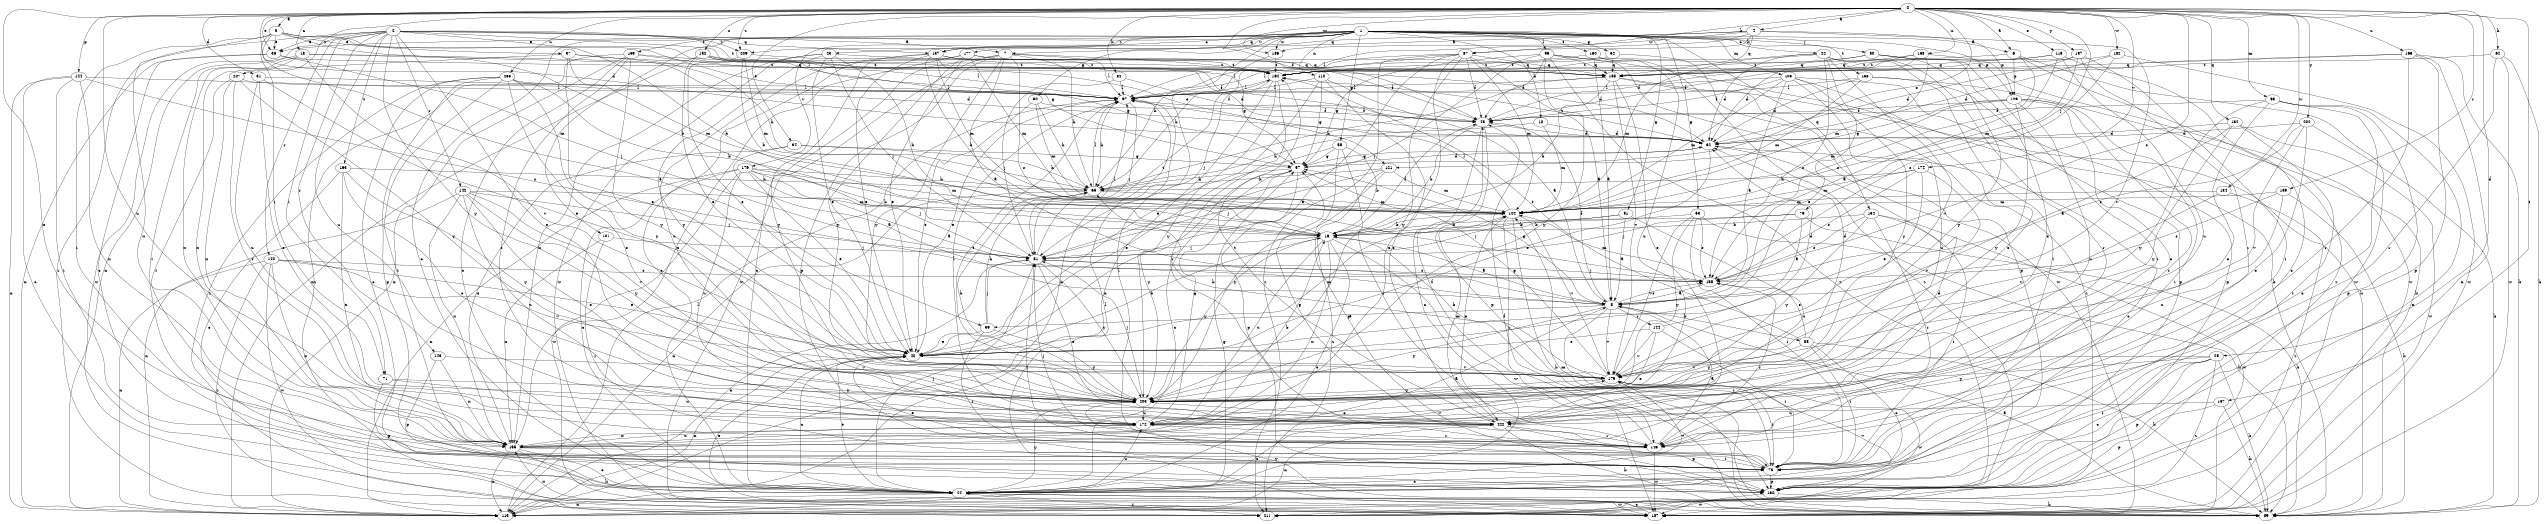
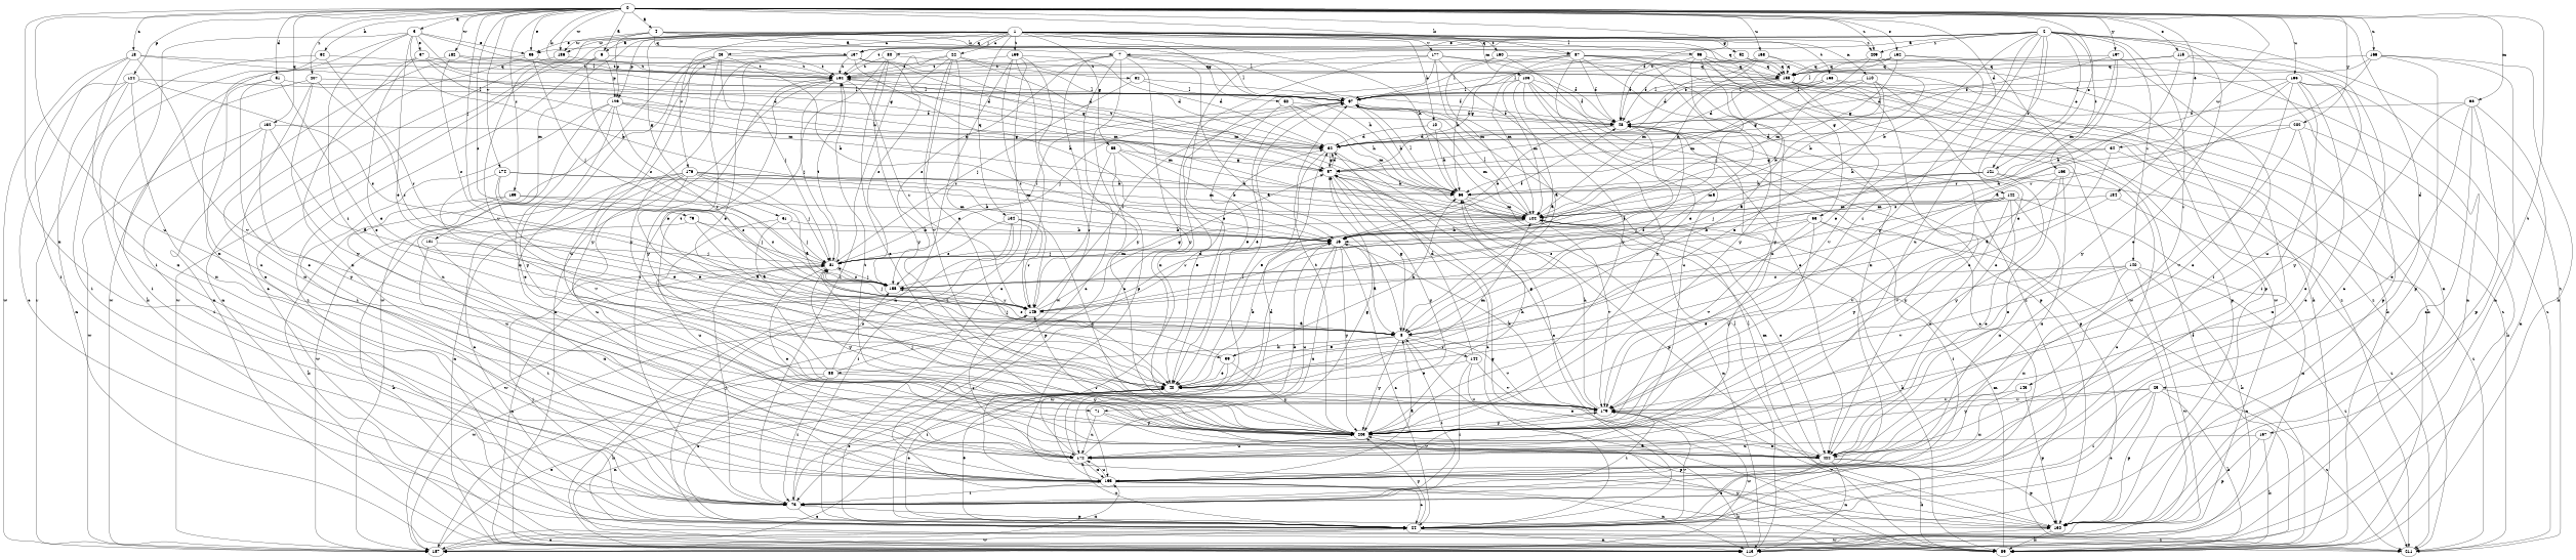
  strict digraph {
    0
    3
    4
    6
    18
    25
    31
    32
    34
    36
    48
    64
    79
    82
    87
    98
    115
    121
    124
    132
    139
    152
    155
    157
-   165 [label=265]
+   165
    166
    168
    172
    174
    182
    184
    186
    195
    197
    202
    207
    209
    16
    71
    37
    39
    57
    73
    97
    129
    137
    7
    138
    179
    164
    211
    187
    24
    203
    130
    89
    n57 [label=422]
    40
    65
    8
    113
    81
    146
    104
    1
    10
    22
    23
    50
    51
    52
    53
    55
    80
    96
    101
    103
    110
    134
    158
    159
    160
    176
    177
    2
    140
    142
    143
    163
    88
    144
    0 -> 3 [label=a]
    0 -> 4 [label=a]
    0 -> 6 [label=a]
    0 -> 18 [label=c]
    0 -> 25 [label=d]
    0 -> 31 [label=d]
    0 -> 32 [label=d]
    0 -> 34 [label=e]
    0 -> 36 [label=e]
    0 -> 48 [label=f]
    0 -> 64 [label=h]
    0 -> 79 [label=j]
    0 -> 82 [label=k]
    0 -> 87 [label=k]
    0 -> 98 [label=m]
    0 -> 115 [label=o]
    0 -> 121 [label=o]
    0 -> 124 [label=p]
    0 -> 132 [label=q]
    0 -> 139 [label=r]
    0 -> 152 [label=s]
    0 -> 155 [label=s]
    0 -> 157 [label=t]
    0 -> 165 [label=u]
    0 -> 166 [label=u]
    0 -> 168 [label=u]
    0 -> 172 [label=u]
    0 -> 174 [label=v]
    0 -> 182 [label=w]
    0 -> 184 [label=w]
    0 -> 186 [label=w]
    0 -> 195 [label=x]
    0 -> 197 [label=y]
    0 -> 202 [label=y]
    0 -> 207 [label=z]
    0 -> 209 [label=z]
    3 -> 36 [label=e]
    3 -> 195 [label=x]
    3 -> 16 [label=b]
    3 -> 71 [label=i]
    3 -> 37 [label=e]
    3 -> 39 [label=e]
    3 -> 57 [label=g]
    3 -> 73 [label=i]
    3 -> 97 [label=l]
    4 -> 87 [label=k]
    4 -> 186 [label=w]
    4 -> 97 [label=l]
    4 -> 129 [label=p]
    4 -> 137 [label=q]
    4 -> 7 [label=a]
    4 -> 138 [label=q]
    4 -> 179 [label=v]
    6 -> 155 [label=s]
    6 -> 129 [label=p]
    6 -> 164 [label=t]
    6 -> 211 [label=z]
    6 -> 187 [label=w]
    18 -> 32 [label=d]
    18 -> 195 [label=x]
    18 -> 73 [label=i]
    18 -> 138 [label=q]
    18 -> 179 [label=v]
    18 -> 187 [label=w]
    25 -> 73 [label=i]
    25 -> 179 [label=v]
    25 -> 211 [label=z]
    25 -> 24 [label=c]
    25 -> 203 [label=y]
    25 -> 130 [label=p]
    25 -> 89 [label=k]
    31 -> 172 [label=u]
    31 -> 97 [label=l]
    31 -> n57 [label=o]
    31 -> 40 [label=e]
    32 -> 57 [label=g]
    32 -> 164 [label=t]
    32 -> 24 [label=c]
    32 -> 40 [label=e]
    34 -> 195 [label=x]
    34 -> 57 [label=g]
    34 -> 65 [label=h]
    34 -> 8 [label=a]
    36 -> 164 [label=t]
    36 -> 24 [label=c]
    36 -> 113 [label=n]
    36 -> 81 [label=j]
    48 -> 32 [label=d]
    48 -> 16 [label=b]
    48 -> 24 [label=c]
    48 -> 130 [label=p]
    64 -> 164 [label=t]
-   64 -> 187 [label=w]
+   64 -> 187 [label=r]
    64 -> 89 [label=k]
    64 -> 146 [label=r]
    79 -> 16 [label=b]
    79 -> 89 [label=k]
    79 -> 8 [label=a]
    79 -> 81 [label=j]
    82 -> 48 [label=f]
    82 -> 97 [label=l]
    82 -> 81 [label=j]
    87 -> 48 [label=f]
    87 -> 195 [label=x]
    87 -> 97 [label=l]
    87 -> 138 [label=q]
    87 -> 211 [label=z]
    87 -> 203 [label=y]
    87 -> 40 [label=e]
    87 -> 65 [label=h]
    87 -> 8 [label=a]
    87 -> 104 [label=m]
    98 -> 48 [label=f]
    98 -> 24 [label=c]
    98 -> 203 [label=y]
    98 -> 130 [label=p]
    98 -> n57 [label=o]
    98 -> 113 [label=n]
    115 -> 172 [label=u]
    115 -> 138 [label=q]
    115 -> 164 [label=t]
    115 -> 24 [label=c]
    115 -> 8 [label=a]
    121 -> 211 [label=z]
    121 -> 203 [label=y]
    121 -> 65 [label=h]
    121 -> 81 [label=j]
    121 -> 104 [label=m]
    124 -> 155 [label=s]
    124 -> 195 [label=x]
    124 -> 73 [label=i]
    124 -> 97 [label=l]
    124 -> 24 [label=c]
    124 -> 113 [label=n]
    132 -> 32 [label=d]
    132 -> 73 [label=i]
    132 -> 187 [label=w]
    132 -> 203 [label=y]
    132 -> 8 [label=a]
    139 -> 155 [label=s]
    139 -> 172 [label=u]
    139 -> 89 [label=k]
    139 -> 104 [label=m]
    152 -> 48 [label=f]
    152 -> 57 [label=g]
    152 -> 97 [label=l]
    152 -> 138 [label=q]
    152 -> 40 [label=e]
    152 -> 113 [label=n]
-   155 -> 8 [label=a]
    155 -> 81 [label=j]
    155 -> 146 [label=r]
    155 -> 104 [label=m]
    157 -> 172 [label=u]
    157 -> 130 [label=p]
    157 -> 89 [label=k]
    165 -> 16 [label=b]
    165 -> 73 [label=i]
    165 -> 97 [label=l]
    165 -> 211 [label=z]
    165 -> 24 [label=c]
    165 -> 203 [label=y]
    165 -> 130 [label=p]
    165 -> n57 [label=o]
    166 -> 48 [label=f]
    166 -> 138 [label=q]
    166 -> 130 [label=p]
    166 -> 89 [label=k]
    166 -> 113 [label=n]
    166 -> 146 [label=r]
    168 -> 32 [label=d]
    168 -> 48 [label=f]
    168 -> 138 [label=q]
    168 -> 187 [label=w]
    168 -> 104 [label=m]
    172 -> 195 [label=x]
    172 -> 16 [label=b]
    172 -> 57 [label=g]
    172 -> 97 [label=l]
    172 -> 146 [label=r]
    174 -> 155 [label=s]
    174 -> 179 [label=v]
    174 -> 40 [label=e]
    174 -> 65 [label=h]
    174 -> 104 [label=m]
    182 -> 32 [label=d]
    182 -> 155 [label=s]
    182 -> 164 [label=t]
    182 -> 187 [label=w]
    184 -> 179 [label=v]
    184 -> 211 [label=z]
    184 -> 104 [label=m]
    186 -> 164 [label=t]
    186 -> 113 [label=n]
    195 -> 32 [label=d]
    195 -> 172 [label=u]
    195 -> 73 [label=i]
    195 -> 179 [label=v]
    195 -> 24 [label=c]
    195 -> 89 [label=k]
    195 -> 8 [label=a]
    195 -> 113 [label=n]
    197 -> 32 [label=d]
    197 -> 73 [label=i]
    197 -> 138 [label=q]
    197 -> 146 [label=r]
    197 -> 104 [label=m]
    202 -> 32 [label=d]
    202 -> 155 [label=s]
    202 -> 179 [label=v]
    202 -> 89 [label=k]
    202 -> n57 [label=o]
    207 -> 195 [label=x]
    207 -> 73 [label=i]
    207 -> 97 [label=l]
    207 -> 203 [label=y]
    207 -> 146 [label=r]
    209 -> 16 [label=b]
    209 -> 138 [label=q]
    209 -> 40 [label=e]
    209 -> 104 [label=m]
    16 -> 48 [label=f]
    16 -> 172 [label=u]
    16 -> 195 [label=x]
    16 -> 187 [label=w]
    16 -> 24 [label=c]
    16 -> 203 [label=y]
    16 -> 8 [label=a]
    16 -> 81 [label=j]
    71 -> 172 [label=u]
    71 -> 203 [label=y]
    71 -> 130 [label=p]
    37 -> 195 [label=x]
    37 -> 164 [label=t]
    37 -> 40 [label=e]
    37 -> 65 [label=h]
    37 -> 104 [label=m]
    39 -> 73 [label=i]
    39 -> 203 [label=y]
    39 -> 40 [label=e]
    39 -> 65 [label=h]
    39 -> 81 [label=j]
    57 -> 32 [label=d]
    57 -> 24 [label=c]
    57 -> 203 [label=y]
    57 -> 130 [label=p]
    57 -> 65 [label=h]
    73 -> 24 [label=c]
    73 -> 130 [label=p]
    73 -> 40 [label=e]
    73 -> 81 [label=j]
    97 -> 48 [label=f]
    97 -> 40 [label=e]
    97 -> 65 [label=h]
    97 -> 81 [label=j]
    129 -> 48 [label=f]
    129 -> 172 [label=u]
    129 -> 57 [label=g]
    129 -> 73 [label=i]
    129 -> 203 [label=y]
    129 -> n57 [label=o]
    129 -> 146 [label=r]
    129 -> 104 [label=m]
    137 -> 32 [label=d]
    137 -> 172 [label=u]
    137 -> 16 [label=b]
    137 -> 57 [label=g]
    137 -> 164 [label=t]
    137 -> 203 [label=y]
    137 -> 40 [label=e]
    137 -> 104 [label=m]
    7 -> 155 [label=s]
    7 -> 97 [label=l]
    7 -> 164 [label=t]
    7 -> 187 [label=w]
    7 -> 24 [label=c]
    7 -> 203 [label=y]
    7 -> 130 [label=p]
    7 -> 65 [label=h]
    7 -> 8 [label=a]
    138 -> 16 [label=b]
    138 -> 97 [label=l]
    138 -> 179 [label=v]
    138 -> 211 [label=z]
    138 -> 89 [label=k]
    138 -> n57 [label=o]
    138 -> 65 [label=h]
    179 -> 16 [label=b]
    179 -> 57 [label=g]
    179 -> 73 [label=i]
    179 -> 187 [label=w]
    179 -> 203 [label=y]
    179 -> 65 [label=h]
    164 -> 97 [label=l]
    164 -> 203 [label=y]
    164 -> 113 [label=n]
    164 -> 81 [label=j]
    164 -> 146 [label=r]
    187 -> 195 [label=x]
    187 -> 24 [label=c]
    187 -> 40 [label=e]
    24 -> 172 [label=u]
    24 -> 179 [label=v]
    24 -> 211 [label=z]
    24 -> 187 [label=w]
    24 -> 203 [label=y]
    24 -> 40 [label=e]
    24 -> 113 [label=n]
    24 -> 81 [label=j]
    203 -> 172 [label=u]
    203 -> 97 [label=t]
    203 -> n57 [label=o]
    203 -> 65 [label=h]
    203 -> 81 [label=j]
    130 -> 179 [label=v]
    130 -> 187 [label=w]
    130 -> 89 [label=k]
    89 -> 48 [label=f]
    89 -> 97 [label=l]
    89 -> 203 [label=y]
    89 -> 8 [label=a]
    89 -> 104 [label=m]
    n57 -> 164 [label=t]
    n57 -> 24 [label=c]
    n57 -> 130 [label=p]
    n57 -> 89 [label=k]
    n57 -> 113 [label=n]
    n57 -> 146 [label=r]
    n57 -> 104 [label=m]
    40 -> 16 [label=b]
    40 -> 179 [label=v]
    40 -> 24 [label=c]
    40 -> 113 [label=n]
    40 -> 104 [label=m]
    65 -> 97 [label=l]
    65 -> 113 [label=n]
    65 -> 104 [label=m]
    8 -> 48 [label=f]
    8 -> 155 [label=s]
    8 -> 39 [label=e]
    8 -> 57 [label=g]
    8 -> 73 [label=i]
    8 -> 179 [label=v]
    8 -> 203 [label=y]
    8 -> 88 [label=k]
    8 -> 144 [label=r]
    113 -> 57 [label=g]
    113 -> 97 [label=l]
    81 -> 155 [label=s]
    81 -> 97 [label=l]
    81 -> 164 [label=t]
    81 -> 203 [label=y]
    81 -> n57 [label=o]
    81 -> 113 [label=n]
    146 -> 48 [label=f]
    146 -> 57 [label=g]
    146 -> 97 [label=l]
    146 -> 187 [label=w]
    146 -> 8 [label=a]
    146 -> 81 [label=j]
    104 -> 16 [label=b]
    104 -> 97 [label=l]
    104 -> 179 [label=v]
    104 -> 89 [label=k]
    104 -> n57 [label=o]
    104 -> 146 [label=r]
    1 -> 6 [label=a]
    1 -> 36 [label=e]
    1 -> 186 [label=w]
    1 -> 209 [label=z]
    1 -> 129 [label=p]
    1 -> 137 [label=q]
    1 -> 24 [label=c]
    1 -> 65 [label=h]
    1 -> 10 [label=b]
    1 -> 22 [label=c]
    1 -> 23 [label=c]
    1 -> 50 [label=g]
    1 -> 51 [label=g]
    1 -> 52 [label=g]
    1 -> 53 [label=g]
    1 -> 55 [label=g]
    1 -> 80 [label=j]
    1 -> 96 [label=l]
    1 -> 101 [label=m]
    1 -> 103 [label=m]
    1 -> 110 [label=n]
    1 -> 134 [label=q]
    1 -> 158 [label=t]
    1 -> 159 [label=t]
    1 -> 160 [label=t]
    1 -> 176 [label=v]
    1 -> 177 [label=v]
    10 -> 32 [label=d]
    10 -> 65 [label=h]
    10 -> 104 [label=m]
    22 -> 32 [label=d]
    22 -> 155 [label=s]
    22 -> 73 [label=i]
    22 -> 179 [label=v]
    22 -> 164 [label=t]
    22 -> 40 [label=e]
    22 -> 146 [label=r]
    22 -> 104 [label=m]
    23 -> 195 [label=x]
    23 -> 16 [label=b]
    23 -> 164 [label=t]
    23 -> 187 [label=w]
    23 -> 203 [label=y]
    23 -> 40 [label=e]
    23 -> 81 [label=j]
    50 -> 48 [label=f]
    50 -> 40 [label=e]
    50 -> 65 [label=h]
    50 -> 104 [label=m]
    51 -> 172 [label=u]
    51 -> 16 [label=b]
    51 -> 8 [label=a]
    51 -> 81 [label=j]
    52 -> 97 [label=l]
    52 -> 138 [label=q]
    52 -> 130 [label=p]
    53 -> 155 [label=s]
    53 -> 16 [label=b]
    53 -> 73 [label=i]
    53 -> 179 [label=v]
    53 -> 203 [label=y]
    53 -> 89 [label=k]
    55 -> 16 [label=b]
    55 -> 57 [label=g]
    55 -> 130 [label=p]
    55 -> 40 [label=e]
    55 -> 146 [label=r]
    80 -> 73 [label=i]
    80 -> 138 [label=q]
    80 -> 164 [label=t]
    80 -> 203 [label=y]
    80 -> n57 [label=o]
    96 -> 48 [label=f]
    96 -> 57 [label=g]
    96 -> 138 [label=q]
    96 -> 211 [label=z]
    96 -> 187 [label=w]
    96 -> 203 [label=y]
    96 -> 89 [label=k]
    96 -> 81 [label=j]
    101 -> 195 [label=x]
    101 -> 73 [label=i]
    101 -> 81 [label=j]
    103 -> 48 [label=f]
    103 -> 172 [label=u]
    103 -> 97 [label=l]
    103 -> 203 [label=y]
    103 -> 130 [label=p]
    103 -> n57 [label=o]
    103 -> 8 [label=a]
    103 -> 104 [label=m]
    110 -> 57 [label=g]
    110 -> 97 [label=l]
    110 -> n57 [label=o]
    110 -> 40 [label=e]
    110 -> 8 [label=a]
    134 -> 155 [label=s]
    134 -> 16 [label=b]
    134 -> 73 [label=i]
    134 -> 187 [label=w]
    134 -> 203 [label=y]
    134 -> 146 [label=r]
    158 -> 32 [label=d]
    158 -> 97 [label=l]
    158 -> 130 [label=p]
    158 -> 89 [label=k]
    158 -> 104 [label=m]
    159 -> 32 [label=d]
    159 -> 164 [label=t]
    159 -> 211 [label=z]
    159 -> 24 [label=c]
    159 -> 203 [label=y]
    159 -> 113 [label=n]
    159 -> 146 [label=r]
    160 -> 172 [label=u]
    160 -> 164 [label=t]
    160 -> 211 [label=z]
    160 -> 8 [label=a]
    176 -> 172 [label=u]
    176 -> 16 [label=b]
    176 -> 187 [label=w]
    176 -> 24 [label=c]
    176 -> 40 [label=e]
    176 -> 65 [label=h]
    176 -> 8 [label=a]
    176 -> 113 [label=n]
    176 -> 81 [label=j]
    176 -> 104 [label=m]
    177 -> 48 [label=f]
    177 -> 195 [label=x]
    177 -> 138 [label=q]
    177 -> 24 [label=c]
    177 -> 203 [label=y]
    177 -> 40 [label=e]
    177 -> 104 [label=m]
    2 -> 36 [label=e]
    2 -> 121 [label=o]
    2 -> 172 [label=u]
    2 -> 209 [label=z]
    2 -> 16 [label=b]
    2 -> 71 [label=i]
    2 -> 137 [label=q]
    2 -> 7 [label=a]
    2 -> 164 [label=t]
    2 -> 211 [label=z]
    2 -> 203 [label=y]
    2 -> n57 [label=o]
    2 -> 113 [label=n]
    2 -> 140 [label=r]
    2 -> 142 [label=r]
    2 -> 143 [label=r]
    2 -> 163 [label=t]
    140 -> 155 [label=s]
    140 -> 195 [label=x]
    140 -> 179 [label=v]
    140 -> 211 [label=z]
    140 -> 187 [label=w]
    140 -> 40 [label=e]
    140 -> 113 [label=n]
    142 -> 172 [label=u]
    142 -> 195 [label=x]
    142 -> 179 [label=v]
    142 -> 203 [label=y]
    142 -> n57 [label=o]
    142 -> 113 [label=n]
    142 -> 81 [label=j]
    142 -> 104 [label=m]
    143 -> 195 [label=x]
    143 -> 179 [label=v]
    143 -> 130 [label=p]
    163 -> 195 [label=x]
    163 -> 24 [label=c]
    163 -> 203 [label=y]
    163 -> n57 [label=o]
    163 -> 65 [label=h]
    88 -> 32 [label=d]
    88 -> 155 [label=s]
    88 -> 73 [label=i]
    88 -> 164 [label=t]
    88 -> 24 [label=c]
    88 -> 203 [label=y]
    88 -> 89 [label=k]
    144 -> 32 [label=d]
    144 -> 73 [label=i]
    144 -> 179 [label=v]
    144 -> n57 [label=o]
    144 -> 40 [label=e]
  }
